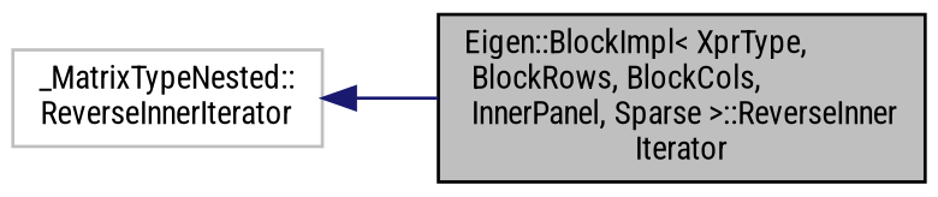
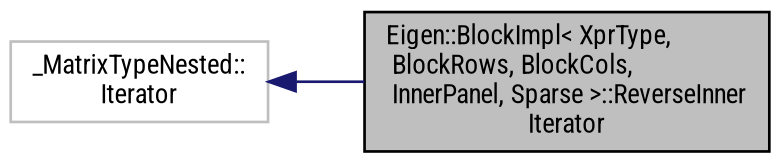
  digraph {
    rankdir=LR
    fontname="Roboto Condensed"
    node [fontname="Roboto Condensed" fontsize=10 shape=record style=filled]
    n1 [color=black fillcolor=grey75 fontcolor=black height=0.2 label="Eigen::BlockImpl\< XprType,\l BlockRows, BlockCols,\l InnerPanel, Sparse \>::ReverseInner\lIterator" width=0.4]
-   n2 [color=grey75 fillcolor=white height=0.2 label="_MatrixTypeNested::\lReverseInnerIterator" width=0.4]
+   n2 [color=grey75 fillcolor=white height=0.2 label="_MatrixTypeNested::\lIterator" width=0.4]
    n2 -> n1 [color=midnightblue dir=back fontname="Roboto Condensed" fontsize=10 labelfontname=Helvetica labelfontsize=10 style=solid]
  }
